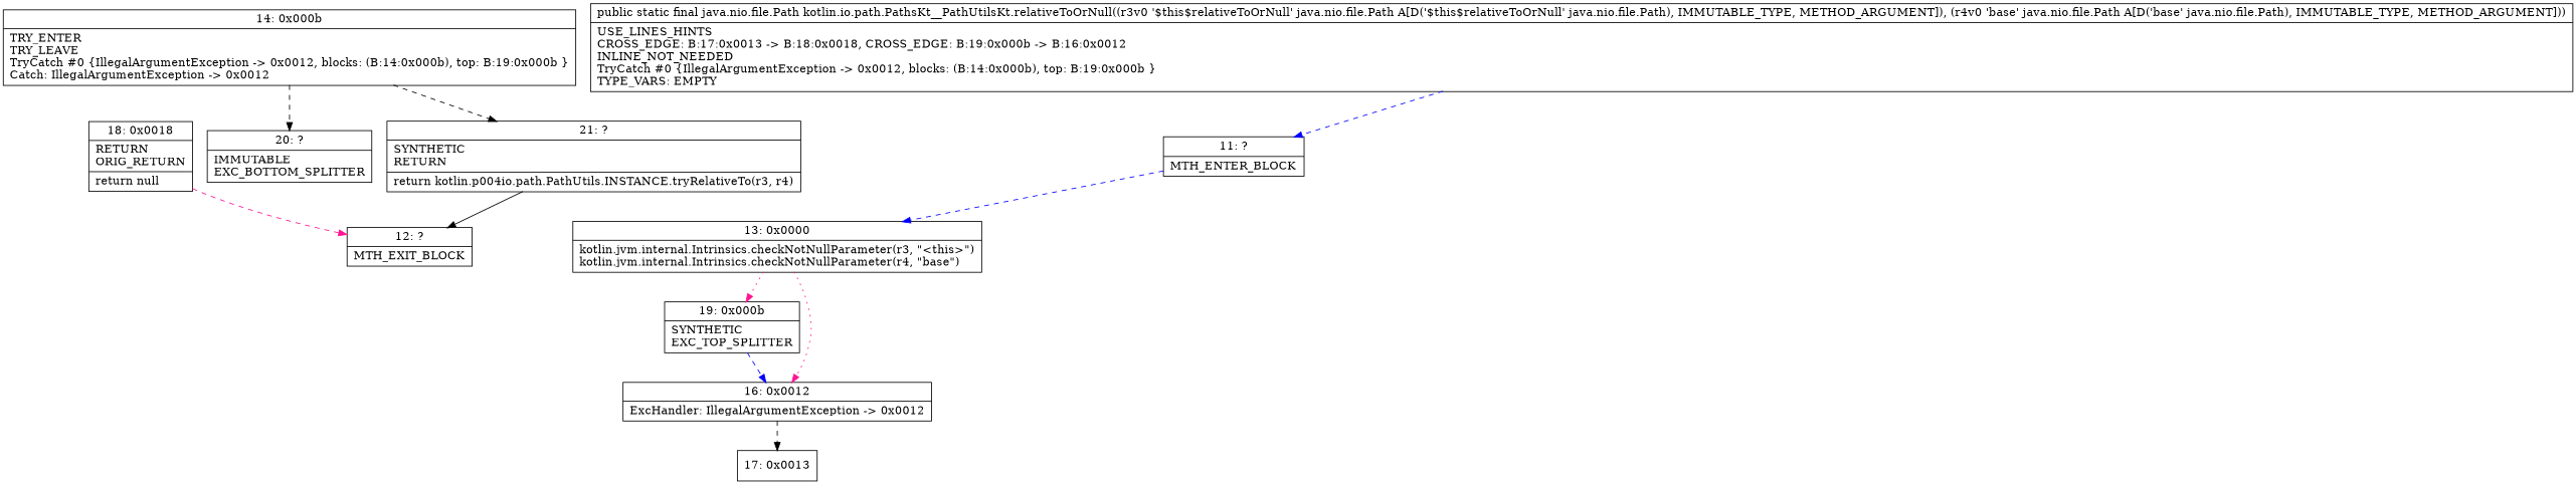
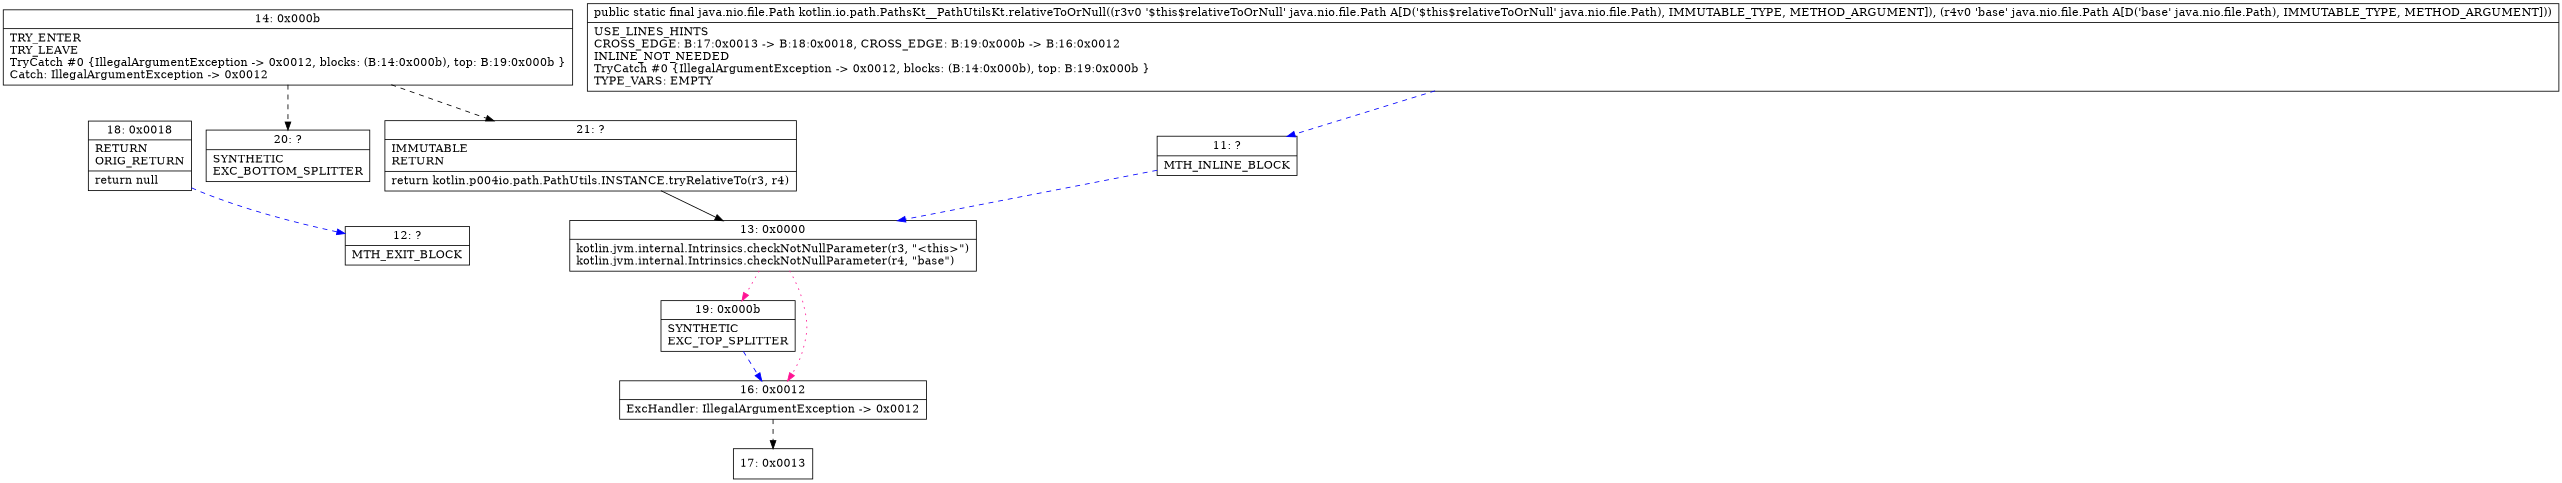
  digraph {
    node [shape=record]
    edge [color=blue style=dashed]
-   n1 [label="{11\:\ ?|MTH_ENTER_BLOCK\l}"]
+   n1 [label="{11\:\ ?|MTH_INLINE_BLOCK\l}"]
    n2 [label="{13\:\ 0x0000|kotlin.jvm.internal.Intrinsics.checkNotNullParameter(r3, \"\<this\>\")\lkotlin.jvm.internal.Intrinsics.checkNotNullParameter(r4, \"base\")\l}"]
    n3 [label="{19\:\ 0x000b|SYNTHETIC\lEXC_TOP_SPLITTER\l}"]
    n4 [label="{16\:\ 0x0012|ExcHandler: IllegalArgumentException \-\> 0x0012\l}"]
    n5 [label="{14\:\ 0x000b|TRY_ENTER\lTRY_LEAVE\lTryCatch #0 \{IllegalArgumentException \-\> 0x0012, blocks: (B:14:0x000b), top: B:19:0x000b \}\lCatch: IllegalArgumentException \-\> 0x0012\l}"]
-   n6 [label="{20\:\ ?|IMMUTABLE\lEXC_BOTTOM_SPLITTER\l}"]
-   n7 [label="{21\:\ ?|SYNTHETIC\lRETURN\l|return kotlin.p004io.path.PathUtils.INSTANCE.tryRelativeTo(r3, r4)\l}"]
+   n6 [label="{20\:\ ?|SYNTHETIC\lEXC_BOTTOM_SPLITTER\l}"]
+   n7 [label="{21\:\ ?|IMMUTABLE\lRETURN\l|return kotlin.p004io.path.PathUtils.INSTANCE.tryRelativeTo(r3, r4)\l}"]
    n8 [label="{17\:\ 0x0013}"]
    n9 [label="{12\:\ ?|MTH_EXIT_BLOCK\l}"]
    n10 [label="{18\:\ 0x0018|RETURN\lORIG_RETURN\l|return null\l}"]
    n11 [label="{public static final java.nio.file.Path kotlin.io.path.PathsKt__PathUtilsKt.relativeToOrNull((r3v0 '$this$relativeToOrNull' java.nio.file.Path A[D('$this$relativeToOrNull' java.nio.file.Path), IMMUTABLE_TYPE, METHOD_ARGUMENT]), (r4v0 'base' java.nio.file.Path A[D('base' java.nio.file.Path), IMMUTABLE_TYPE, METHOD_ARGUMENT]))  | USE_LINES_HINTS\lCROSS_EDGE: B:17:0x0013 \-\> B:18:0x0018, CROSS_EDGE: B:19:0x000b \-\> B:16:0x0012\lINLINE_NOT_NEEDED\lTryCatch #0 \{IllegalArgumentException \-\> 0x0012, blocks: (B:14:0x000b), top: B:19:0x000b \}\lTYPE_VARS: EMPTY\l}"]
    n1 -> n2
    n2 -> n3 [color=deeppink style=dotted]
    n2 -> n4 [color=deeppink style=dotted]
    n3 -> n4
    n4 -> n8 [color=black]
    n5 -> n6 [color=black]
    n5 -> n7 [color=black]
-   n7 -> n9 [color=black style=solid]
-   n10 -> n9 [color=deeppink]
+   n7 -> n2 [color=black style=solid]
+   n10 -> n9
    n11 -> n1
  }
